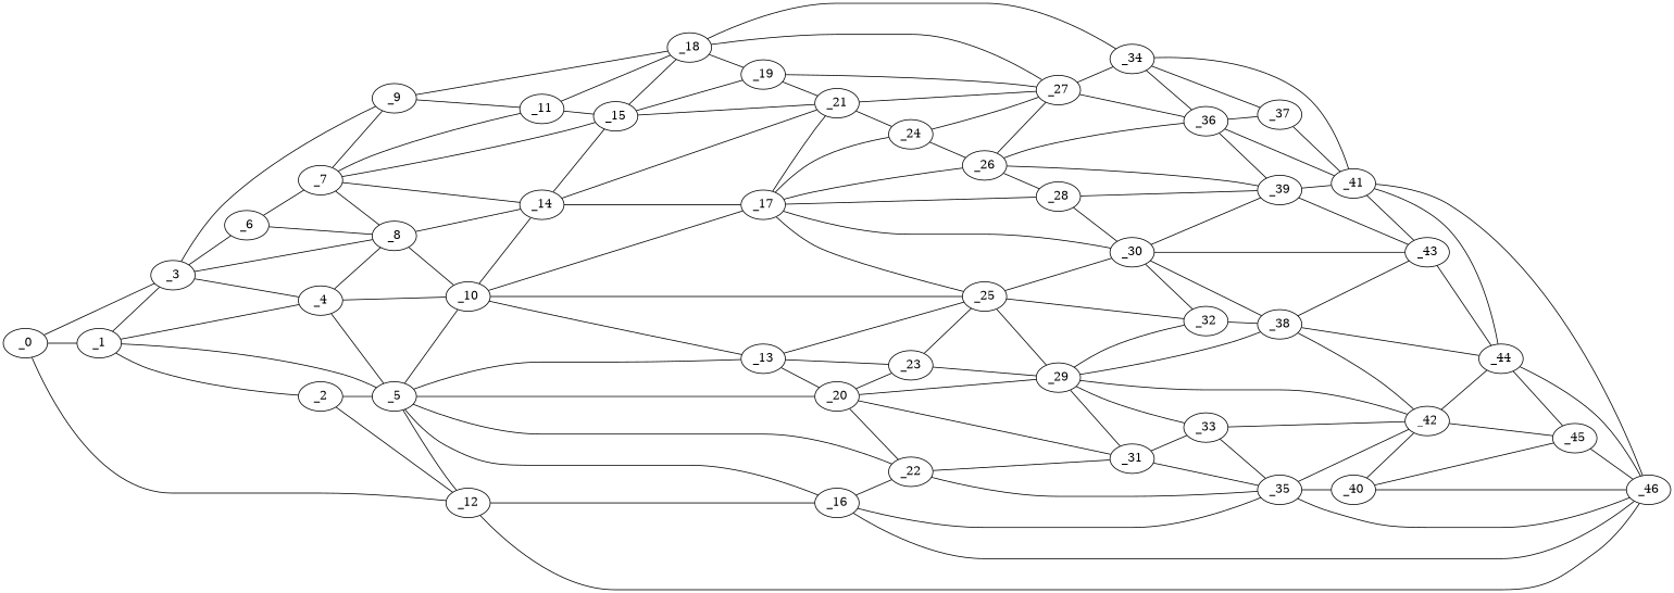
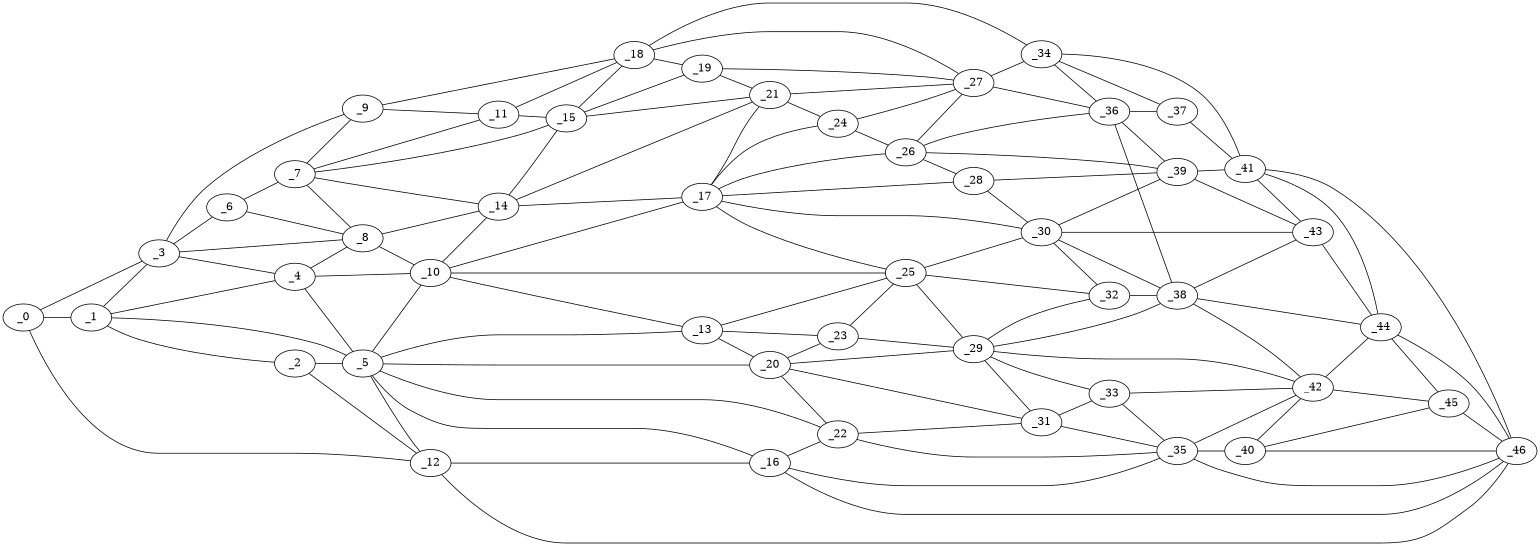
  graph {
    rankdir=LR
    node [x=62 y=42]
    edge [valence=2]
    _0 [x=22 y=13]
    _1 [x=24]
    _3 [x=26 y=99]
    _12 [x=61 y=4]
    _2 [x=25 y=24]
    _4 [x=36 y=51]
    _5 [x=42 y=49]
    _6 [x=42 y=98]
    _8 [x=56 y=73]
    _9 [x=57 y=115]
    _16 [x=68 y=8]
    _46 [x=117 y=17]
    _10 [x=58 y=67]
    _13 [y=58]
    _20 [x=76 y=46]
    _22 [x=78 y=41]
    _7 [x=47 y=99]
    _14 [y=78]
    _11 [x=58 y=110]
    _18 [x=74 y=117]
    _35 [x=98 y=34]
    _17 [x=72 y=80]
    _25 [x=82 y=71]
    _23 [x=78 y=57]
    _29 [x=89 y=59]
    _31 [x=91]
    _15 [y=106]
    _21 [x=76 y=98]
    _19 [x=75 y=110]
    _27 [x=84 y=109]
    _34 [x=95 y=118]
    _24 [x=80 y=95]
    _26 [x=83 y=92]
    _28 [x=86 y=87]
    _30 [x=89 y=81]
    _32 [x=91 y=66]
    _42 [x=110 y=51]
    _40 [x=109 y=30]
    _38 [x=101 y=69]
    _33 [x=95 y=46]
    _36 [x=100 y=108]
    _37 [x=100 y=116]
    _41 [x=109 y=114]
    _39 [x=101 y=93]
    _43 [x=110 y=84]
    _44 [x=113 y=58]
    _45 [x=115 y=24]
    _0 -- _1
    _0 -- _3 [valence=1]
    _0 -- _12 [valence=1]
    _1 -- _3
    _1 -- _2
    _1 -- _4
    _1 -- _5 [valence=1]
    _3 -- _4 [valence=1]
    _3 -- _6
    _3 -- _8
    _3 -- _9 [valence=1]
    _12 -- _16 [valence=1]
    _12 -- _46 [valence=1]
    _2 -- _12 [valence=1]
    _2 -- _5
    _4 -- _5 [valence=1]
    _4 -- _8
    _4 -- _10 [valence=1]
    _5 -- _12
    _5 -- _16
    _5 -- _10
    _5 -- _13 [valence=1]
    _5 -- _20
    _5 -- _22
    _6 -- _8
    _6 -- _7
    _8 -- _10
    _8 -- _14
    _9 -- _11
    _9 -- _18 [valence=1]
    _16 -- _46 [valence=1]
    _16 -- _22 [valence=1]
    _16 -- _35
    _10 -- _13 [valence=1]
    _10 -- _14 [valence=1]
    _10 -- _17
    _10 -- _25
    _13 -- _20
    _13 -- _25 [valence=1]
    _13 -- _23
    _20 -- _22
    _20 -- _23 [valence=1]
    _20 -- _29 [valence=1]
    _20 -- _31
    _22 -- _35
    _22 -- _31
    _7 -- _8
    _7 -- _9
    _7 -- _14
    _7 -- _11 [valence=1]
    _7 -- _15 [valence=1]
    _14 -- _17
    _14 -- _15
    _14 -- _21 [valence=1]
    _11 -- _18 [valence=1]
    _11 -- _15
    _18 -- _19
    _18 -- _27
    _18 -- _34 [valence=1]
    _35 -- _46 [valence=1]
    _35 -- _42 [valence=1]
    _35 -- _40
    _17 -- _25
    _17 -- _21
    _17 -- _24
    _17 -- _26
    _17 -- _28
    _17 -- _30
    _25 -- _29 [valence=1]
    _25 -- _30 [valence=1]
    _25 -- _32
    _23 -- _25
    _23 -- _29 [valence=1]
    _29 -- _31 [valence=1]
    _29 -- _32
    _29 -- _42
    _29 -- _38 [valence=1]
    _29 -- _33 [valence=1]
    _31 -- _35
    _31 -- _33
    _15 -- _18
    _15 -- _21
    _15 -- _19 [valence=1]
    _21 -- _27
    _21 -- _24 [valence=1]
    _19 -- _21
    _19 -- _27 [valence=1]
    _27 -- _34
    _27 -- _36 [valence=1]
    _34 -- _36 [valence=1]
    _34 -- _37 [valence=1]
    _34 -- _41 [valence=1]
    _24 -- _27 [valence=1]
    _24 -- _26
    _26 -- _27
    _26 -- _28
    _26 -- _36
    _26 -- _39
    _28 -- _30
    _28 -- _39
    _30 -- _32
    _30 -- _38 [valence=1]
    _30 -- _39
    _30 -- _43 [valence=1]
    _32 -- _38
    _42 -- _44
    _42 -- _45
    _40 -- _46
    _40 -- _42
    _40 -- _45
    _38 -- _42
    _38 -- _43
    _38 -- _44
    _33 -- _35 [valence=1]
    _33 -- _42
    _36 -- _37
-   _36 -- _41
+   _36 -- _38
    _36 -- _39
    _37 -- _41
    _41 -- _46 [valence=1]
    _41 -- _43 [valence=1]
    _41 -- _44 [valence=1]
    _39 -- _41
    _39 -- _43
    _43 -- _44 [valence=1]
    _44 -- _46
    _44 -- _45
    _45 -- _46
  }
